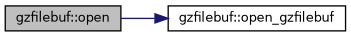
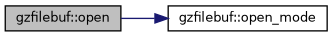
  digraph {
    rankdir=LR
    node [color=black fontname=Helvetica fontsize=10 shape=record style=filled]
    n1 [fillcolor=grey75 fontcolor=black height=0.2 label="gzfilebuf::open" width=0.4]
-   n2 [fillcolor=white height=0.2 label="gzfilebuf::open_gzfilebuf" width=0.4]
+   n2 [fillcolor=white height=0.2 label="gzfilebuf::open_mode" width=0.4]
    n1 -> n2 [color=midnightblue fontname=Helvetica fontsize=10 labelfontname=Helvetica labelfontsize=10 style=solid]
  }
